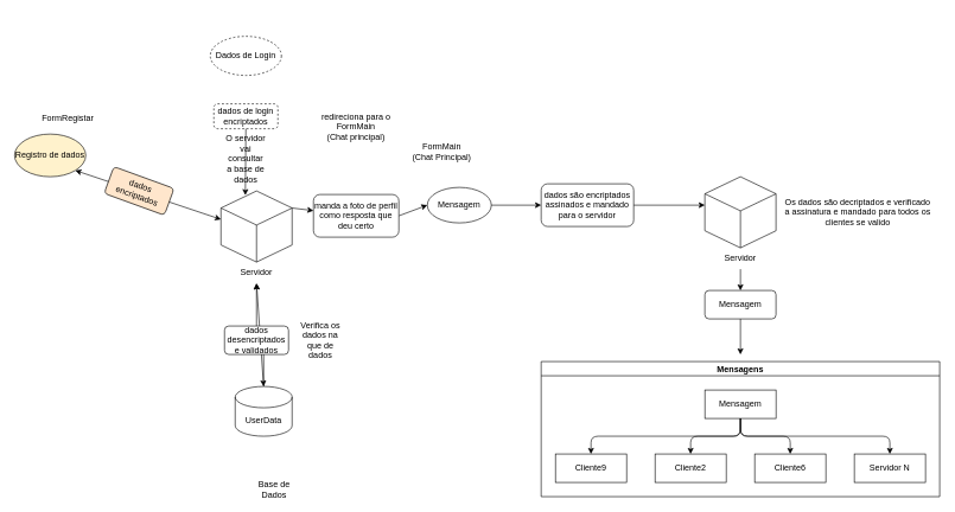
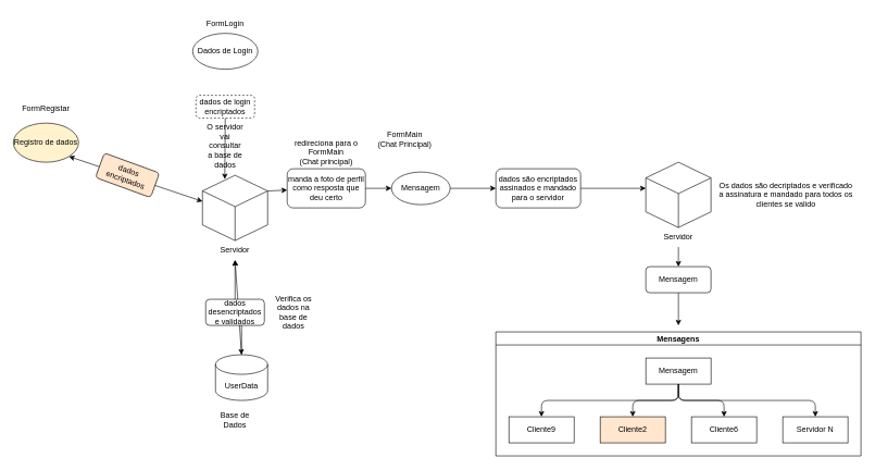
  <mxCell id="0" />
  <mxCell id="1" parent="0" />
  <mxCell id="2" value="" style="edgeStyle=orthogonalEdgeStyle;rounded=0;orthogonalLoop=1;jettySize=auto;html=1;" edge="1" parent="1" source="3" target="12"><mxGeometry relative="1" as="geometry" /></mxCell>
  <mxCell id="3" value="UserData" style="shape=cylinder3;whiteSpace=wrap;html=1;boundedLbl=1;backgroundOutline=1;size=15;" vertex="1" parent="1"><mxGeometry x="330" y="543" width="80" height="70" as="geometry" /></mxCell>
  <mxCell id="4" value="Registro de dados" style="ellipse;whiteSpace=wrap;html=1;fillColor=#fff2cc;" vertex="1" parent="1"><mxGeometry x="20" y="188" width="100" height="60" as="geometry" /></mxCell>
- <mxCell id="5" value="FormRegistar" style="text;html=1;align=center;verticalAlign=middle;whiteSpace=wrap;rounded=0;" vertex="1" parent="1"><mxGeometry x="65" y="150.5" width="60" height="30" as="geometry" /></mxCell>
- <mxCell id="6" value="Dados de Login" style="ellipse;whiteSpace=wrap;html=1;dashed=1;" vertex="1" parent="1"><mxGeometry x="295" y="50.5" width="100" height="55" as="geometry" /></mxCell>
- <mxCell id="8" value="Verifica os dados na que de dados" style="text;html=1;align=center;verticalAlign=middle;whiteSpace=wrap;rounded=0;" vertex="1" parent="1"><mxGeometry x="420" y="463" width="60" height="30" as="geometry" /></mxCell>
+ <mxCell id="5" value="FormRegistar" style="text;html=1;align=center;verticalAlign=middle;whiteSpace=wrap;rounded=0;" vertex="1" parent="1"><mxGeometry x="40" y="150.5" width="60" height="30" as="geometry" /></mxCell>
+ <mxCell id="6" value="Dados de Login" style="ellipse;whiteSpace=wrap;html=1;" vertex="1" parent="1"><mxGeometry x="295" y="50.5" width="100" height="55" as="geometry" /></mxCell>
+ <mxCell id="7" value="FormLogin" style="text;html=1;align=center;verticalAlign=middle;whiteSpace=wrap;rounded=0;" vertex="1" parent="1"><mxGeometry x="315" y="20.5" width="60" height="30" as="geometry" /></mxCell>
+ <mxCell id="8" value="Verifica os dados na base de dados" style="text;html=1;align=center;verticalAlign=middle;whiteSpace=wrap;rounded=0;" vertex="1" parent="1"><mxGeometry x="420" y="463" width="60" height="30" as="geometry" /></mxCell>
  <mxCell id="9" value="Mensagem" style="ellipse;whiteSpace=wrap;html=1;" vertex="1" parent="1"><mxGeometry x="600" y="263" width="90" height="50" as="geometry" /></mxCell>
  <mxCell id="10" value="FormMain&lt;br&gt;(Chat Principal)" style="text;html=1;align=center;verticalAlign=middle;whiteSpace=wrap;rounded=0;" vertex="1" parent="1"><mxGeometry x="577.5" y="198" width="85" height="30" as="geometry" /></mxCell>
  <mxCell id="11" value="" style="html=1;shape=mxgraph.basic.isocube;isoAngle=15;" vertex="1" parent="1"><mxGeometry x="310" y="268" width="100" height="100" as="geometry" /></mxCell>
  <mxCell id="12" value="Servidor" style="text;html=1;align=center;verticalAlign=middle;whiteSpace=wrap;rounded=0;" vertex="1" parent="1"><mxGeometry x="325" y="368" width="70" height="30" as="geometry" /></mxCell>
  <mxCell id="13" value="" style="endArrow=classic;startArrow=classic;html=1;rounded=0;entryX=0.5;entryY=1;entryDx=0;entryDy=0;exitX=0.5;exitY=0;exitDx=0;exitDy=0;exitPerimeter=0;" edge="1" parent="1" source="3" target="12"><mxGeometry width="50" height="50" relative="1" as="geometry"><mxPoint x="360" y="508" as="sourcePoint" /><mxPoint x="390" y="408" as="targetPoint" /></mxGeometry></mxCell>
- <mxCell id="14" value="Base de Dados" style="text;html=1;align=center;verticalAlign=middle;whiteSpace=wrap;rounded=0;" vertex="1" parent="1"><mxGeometry x="355" y="673" width="60" height="30" as="geometry" /></mxCell>
+ <mxCell id="14" value="Base de Dados" style="text;html=1;align=center;verticalAlign=middle;whiteSpace=wrap;rounded=0;" vertex="1" parent="1"><mxGeometry x="330" y="628" width="60" height="30" as="geometry" /></mxCell>
  <mxCell id="15" value="" style="endArrow=classic;startArrow=classic;html=1;rounded=0;entryX=1;entryY=1;entryDx=0;entryDy=0;" edge="1" parent="1" target="4"><mxGeometry width="50" height="50" relative="1" as="geometry"><mxPoint x="310" y="308" as="sourcePoint" /><mxPoint x="350" y="258" as="targetPoint" /></mxGeometry></mxCell>
  <mxCell id="16" value="dados encriptados" style="rounded=1;whiteSpace=wrap;html=1;rotation=20;fillColor=#ffe6cc;" vertex="1" parent="1"><mxGeometry x="150" y="248" width="90" height="40" as="geometry" /></mxCell>
  <mxCell id="17" value="dados desencriptados e validados" style="rounded=1;whiteSpace=wrap;html=1;rotation=0;" vertex="1" parent="1"><mxGeometry x="315" y="458" width="90" height="40" as="geometry" /></mxCell>
  <mxCell id="18" value="dados de login encriptados" style="rounded=1;whiteSpace=wrap;html=1;dashed=1;" vertex="1" parent="1"><mxGeometry x="300" y="145.5" width="90" height="35" as="geometry" /></mxCell>
  <mxCell id="19" value="" style="endArrow=classic;html=1;rounded=0;exitX=0.5;exitY=1;exitDx=0;exitDy=0;entryX=0.343;entryY=0.06;entryDx=0;entryDy=0;entryPerimeter=0;" edge="1" parent="1" source="18" target="11"><mxGeometry width="50" height="50" relative="1" as="geometry"><mxPoint x="390" y="278" as="sourcePoint" /><mxPoint x="440" y="228" as="targetPoint" /></mxGeometry></mxCell>
  <mxCell id="20" value="O servidor vai consultar a base de dados" style="text;html=1;align=center;verticalAlign=middle;whiteSpace=wrap;rounded=0;" vertex="1" parent="1"><mxGeometry x="315" y="208" width="60" height="30" as="geometry" /></mxCell>
  <mxCell id="21" value="" style="endArrow=classic;html=1;rounded=0;exitX=1;exitY=0.5;exitDx=0;exitDy=0;" edge="1" parent="1" source="23"><mxGeometry width="50" height="50" relative="1" as="geometry"><mxPoint x="550" y="318" as="sourcePoint" /><mxPoint x="600" y="288" as="targetPoint" /></mxGeometry></mxCell>
  <mxCell id="22" value="" style="endArrow=classic;html=1;rounded=0;exitX=0;exitY=0;exitDx=100;exitDy=24.008;exitPerimeter=0;" edge="1" parent="1" source="11" target="23"><mxGeometry width="50" height="50" relative="1" as="geometry"><mxPoint x="410" y="292" as="sourcePoint" /><mxPoint x="600" y="288" as="targetPoint" /></mxGeometry></mxCell>
- <mxCell id="23" value="manda a foto de perfil como resposta que deu certo" style="rounded=1;whiteSpace=wrap;html=1;" vertex="1" parent="1"><mxGeometry x="440" y="273" width="120" height="60" as="geometry" /></mxCell>
- <mxCell id="24" value="redireciona para o FormMain&lt;div&gt;(Chat principal)&lt;/div&gt;" style="text;html=1;align=center;verticalAlign=middle;whiteSpace=wrap;rounded=0;" vertex="1" parent="1"><mxGeometry x="450" y="153" width="100" height="50" as="geometry" /></mxCell>
+ <mxCell id="23" value="manda a foto de perfil como resposta que deu certo" style="rounded=1;whiteSpace=wrap;html=1;" vertex="1" parent="1"><mxGeometry x="440" y="258" width="120" height="60" as="geometry" /></mxCell>
+ <mxCell id="24" value="redireciona para o FormMain&lt;div&gt;(Chat principal)&lt;/div&gt;" style="text;html=1;align=center;verticalAlign=middle;whiteSpace=wrap;rounded=0;" vertex="1" parent="1"><mxGeometry x="450" y="208" width="100" height="50" as="geometry" /></mxCell>
  <mxCell id="25" value="" style="endArrow=classic;html=1;rounded=0;exitX=1;exitY=0.5;exitDx=0;exitDy=0;" edge="1" parent="1" source="9" target="26"><mxGeometry width="50" height="50" relative="1" as="geometry"><mxPoint x="690" y="288" as="sourcePoint" /><mxPoint x="910" y="288" as="targetPoint" /></mxGeometry></mxCell>
  <mxCell id="26" value="dados são encriptados assinados e mandado para o servidor" style="rounded=1;whiteSpace=wrap;html=1;" vertex="1" parent="1"><mxGeometry x="760" y="258" width="130" height="60" as="geometry" /></mxCell>
  <mxCell id="27" value="Mensagens" style="swimlane;startSize=20;horizontal=1;childLayout=treeLayout;horizontalTree=0;sortEdges=1;resizable=0;containerType=tree;fontSize=12;" vertex="1" parent="1"><mxGeometry x="760" y="508" width="560" height="190" as="geometry" /></mxCell>
  <mxCell id="28" value="Mensagem" style="whiteSpace=wrap;html=1;" vertex="1" parent="27"><mxGeometry x="230" y="40" width="100" height="40" as="geometry" /></mxCell>
  <mxCell id="29" value="Cliente9" style="whiteSpace=wrap;html=1;" vertex="1" parent="27"><mxGeometry x="20" y="130" width="100" height="40" as="geometry" /></mxCell>
  <mxCell id="30" value="" style="edgeStyle=elbowEdgeStyle;elbow=vertical;html=1;rounded=1;curved=0;sourcePerimeterSpacing=0;targetPerimeterSpacing=0;startSize=6;endSize=6;" edge="1" parent="27" source="28" target="29"><mxGeometry relative="1" as="geometry" /></mxCell>
- <mxCell id="31" value="Cliente2" style="whiteSpace=wrap;html=1;" vertex="1" parent="27"><mxGeometry x="160" y="130" width="100" height="40" as="geometry" /></mxCell>
+ <mxCell id="31" value="Cliente2" style="whiteSpace=wrap;html=1;fillColor=#ffe6cc;" vertex="1" parent="27"><mxGeometry x="160" y="130" width="100" height="40" as="geometry" /></mxCell>
  <mxCell id="32" value="" style="edgeStyle=elbowEdgeStyle;elbow=vertical;html=1;rounded=1;curved=0;sourcePerimeterSpacing=0;targetPerimeterSpacing=0;startSize=6;endSize=6;" edge="1" parent="27" source="28" target="31"><mxGeometry relative="1" as="geometry" /></mxCell>
  <mxCell id="33" value="" style="edgeStyle=elbowEdgeStyle;elbow=vertical;html=1;rounded=1;curved=0;sourcePerimeterSpacing=0;targetPerimeterSpacing=0;startSize=6;endSize=6;" edge="1" target="34" source="28" parent="27"><mxGeometry relative="1" as="geometry"><mxPoint x="870" y="295" as="sourcePoint" /></mxGeometry></mxCell>
  <mxCell id="34" value="Cliente6" style="whiteSpace=wrap;html=1;" vertex="1" parent="27"><mxGeometry x="300" y="130" width="100" height="40" as="geometry" /></mxCell>
  <mxCell id="35" value="" style="edgeStyle=elbowEdgeStyle;elbow=vertical;html=1;rounded=1;curved=0;sourcePerimeterSpacing=0;targetPerimeterSpacing=0;startSize=6;endSize=6;" edge="1" target="36" source="28" parent="27"><mxGeometry relative="1" as="geometry"><mxPoint x="1010" y="295" as="sourcePoint" /></mxGeometry></mxCell>
  <mxCell id="36" value="Servidor N" style="whiteSpace=wrap;html=1;" vertex="1" parent="27"><mxGeometry x="440" y="130" width="100" height="40" as="geometry" /></mxCell>
  <mxCell id="37" value="" style="html=1;shape=mxgraph.basic.isocube;isoAngle=15;" vertex="1" parent="1"><mxGeometry x="990" y="248" width="100" height="100" as="geometry" /></mxCell>
  <mxCell id="38" value="Servidor" style="text;html=1;align=center;verticalAlign=middle;whiteSpace=wrap;rounded=0;" vertex="1" parent="1"><mxGeometry x="1005" y="348" width="70" height="30" as="geometry" /></mxCell>
  <mxCell id="39" value="" style="endArrow=classic;html=1;rounded=0;exitX=1;exitY=0.5;exitDx=0;exitDy=0;entryX=0;entryY=0.4;entryDx=0;entryDy=0;entryPerimeter=0;" edge="1" parent="1" source="26" target="37"><mxGeometry width="50" height="50" relative="1" as="geometry"><mxPoint x="900" y="428" as="sourcePoint" /><mxPoint x="950" y="378" as="targetPoint" /></mxGeometry></mxCell>
  <mxCell id="40" value="" style="endArrow=classic;html=1;rounded=0;exitX=0.5;exitY=1;exitDx=0;exitDy=0;" edge="1" parent="1" source="42"><mxGeometry width="50" height="50" relative="1" as="geometry"><mxPoint x="1030" y="518" as="sourcePoint" /><mxPoint x="1040" y="498" as="targetPoint" /></mxGeometry></mxCell>
  <mxCell id="41" value="" style="endArrow=classic;html=1;rounded=0;exitX=0.5;exitY=1;exitDx=0;exitDy=0;" edge="1" parent="1" source="38" target="42"><mxGeometry width="50" height="50" relative="1" as="geometry"><mxPoint x="1040" y="378" as="sourcePoint" /><mxPoint x="1040" y="498" as="targetPoint" /></mxGeometry></mxCell>
  <mxCell id="42" value="Mensagem" style="rounded=1;whiteSpace=wrap;html=1;" vertex="1" parent="1"><mxGeometry x="990" y="408" width="100" height="40" as="geometry" /></mxCell>
  <mxCell id="43" value="Os dados são decriptados e verificado a assinatura e mandado para todos os clientes se valido" style="text;html=1;align=center;verticalAlign=middle;whiteSpace=wrap;rounded=0;" vertex="1" parent="1"><mxGeometry x="1100" y="283" width="210" height="30" as="geometry" /></mxCell>
